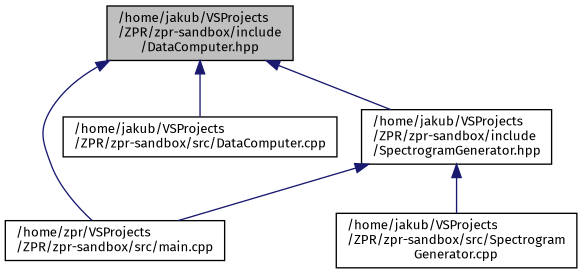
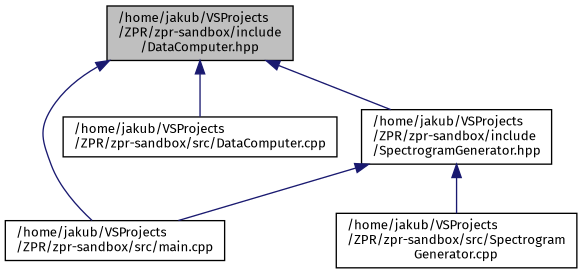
  digraph {
    fontname="Fira Sans"
    node [color=black fillcolor=white fontname="Fira Sans" fontsize=10 shape=record style=filled]
    edge [color=midnightblue dir=back fontname="Fira Sans" fontsize=10 labelfontname=Helvetica labelfontsize=10 style=solid]
    n1 [fillcolor=grey75 fontcolor=black height=0.2 label="/home/jakub/VSProjects\l/ZPR/zpr-sandbox/include\l/DataComputer.hpp" width=0.4]
-   n2 [height=0.2 label="/home/zpr/VSProjects\l/ZPR/zpr-sandbox/src/main.cpp" width=0.4]
+   n2 [height=0.2 label="/home/jakub/VSProjects\l/ZPR/zpr-sandbox/src/main.cpp" width=0.4]
    n3 [height=0.2 label="/home/jakub/VSProjects\l/ZPR/zpr-sandbox/src/DataComputer.cpp" width=0.4]
    n4 [height=0.2 label="/home/jakub/VSProjects\l/ZPR/zpr-sandbox/include\l/SpectrogramGenerator.hpp" width=0.4]
    n5 [height=0.2 label="/home/jakub/VSProjects\l/ZPR/zpr-sandbox/src/Spectrogram\lGenerator.cpp" width=0.4]
    n1 -> n2
    n1 -> n3
    n1 -> n4
    n4 -> n2
    n4 -> n5
  }
